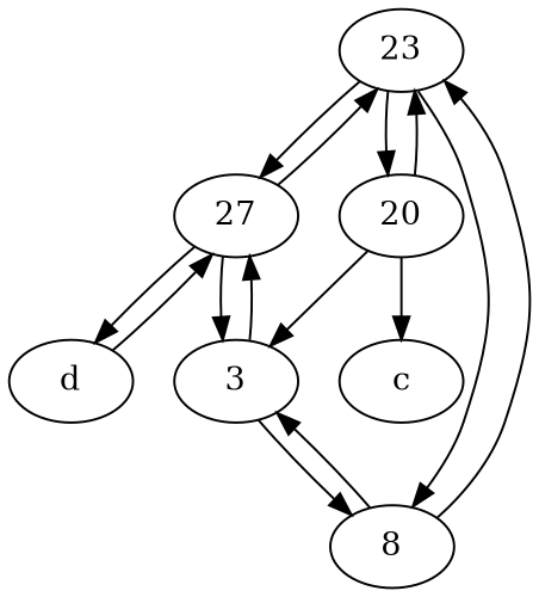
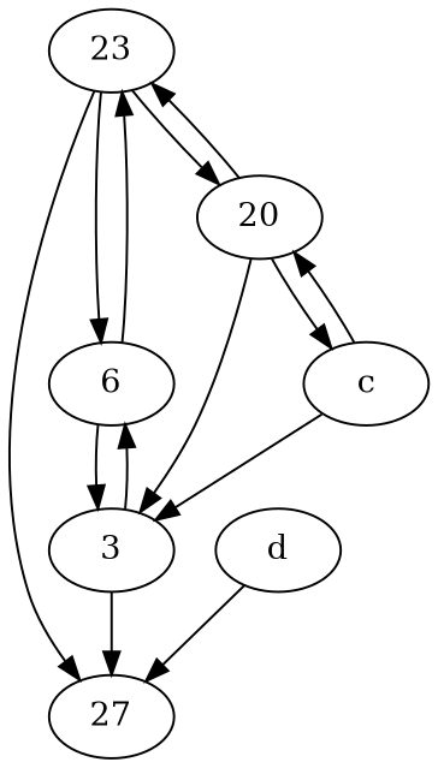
  digraph {
    23
    27
-   6 [label=8]
+   6
    20
    3
    d
    c
    23 -> 27
    23 -> 6
    23 -> 20
-   27 -> 23
-   27 -> 3
-   27 -> d
+   c -> 3
    6 -> 23
    6 -> 3
    20 -> 23
    20 -> 3
    20 -> c
    3 -> 27
    3 -> 6
    d -> 27
+   c -> 20
  }
